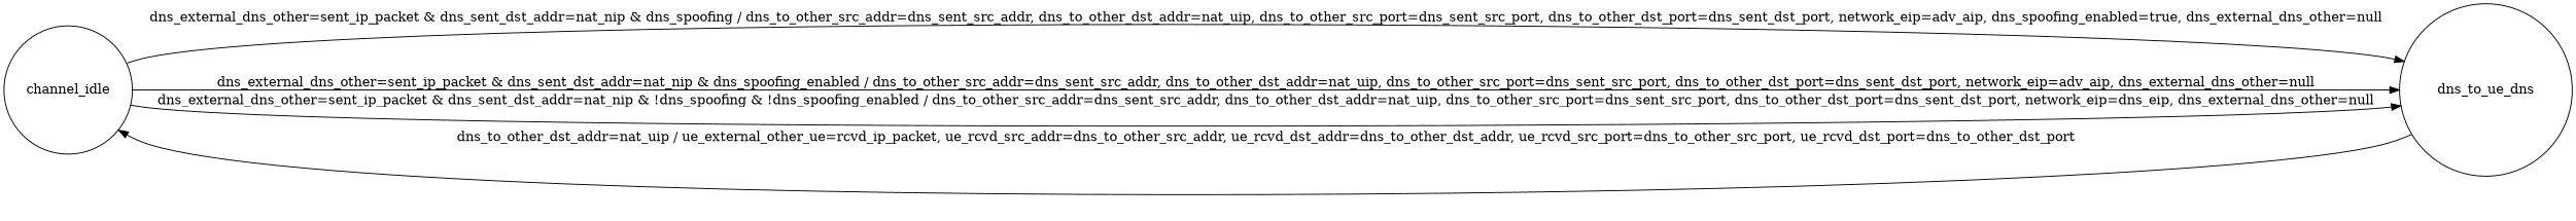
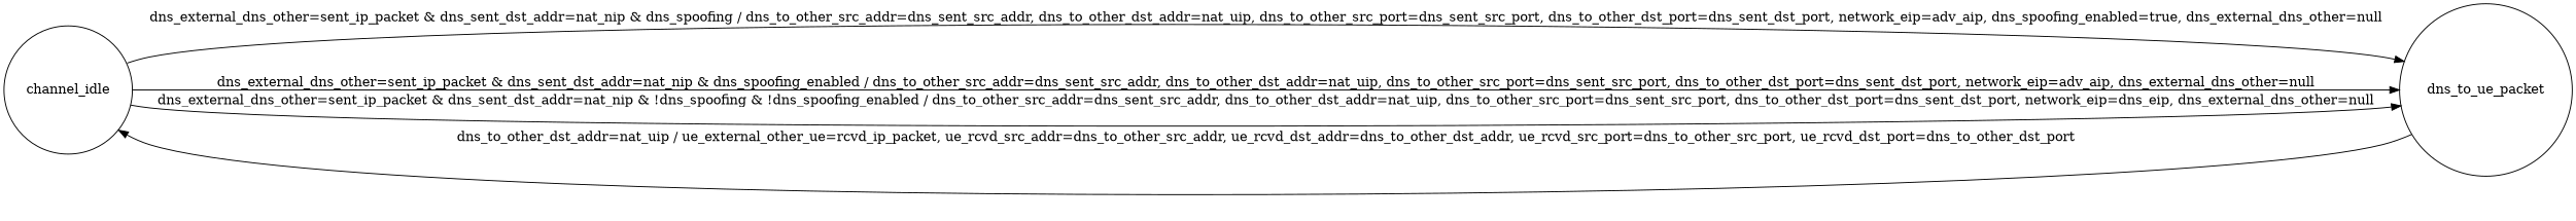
  digraph {
    rankdir=LR
    node [shape=circle]
    n1 [label=channel_idle]
-   n2 [label=dns_to_ue_dns]
+   n2 [label=dns_to_ue_packet]
    n1 -> n2 [label="dns_external_dns_other=sent_ip_packet & dns_sent_dst_addr=nat_nip & dns_spoofing / dns_to_other_src_addr=dns_sent_src_addr, dns_to_other_dst_addr=nat_uip, dns_to_other_src_port=dns_sent_src_port, dns_to_other_dst_port=dns_sent_dst_port, network_eip=adv_aip, dns_spoofing_enabled=true, dns_external_dns_other=null"]
    n1 -> n2 [label="dns_external_dns_other=sent_ip_packet & dns_sent_dst_addr=nat_nip & dns_spoofing_enabled / dns_to_other_src_addr=dns_sent_src_addr, dns_to_other_dst_addr=nat_uip, dns_to_other_src_port=dns_sent_src_port, dns_to_other_dst_port=dns_sent_dst_port, network_eip=adv_aip, dns_external_dns_other=null"]
    n1 -> n2 [label="dns_external_dns_other=sent_ip_packet & dns_sent_dst_addr=nat_nip & !dns_spoofing & !dns_spoofing_enabled / dns_to_other_src_addr=dns_sent_src_addr, dns_to_other_dst_addr=nat_uip, dns_to_other_src_port=dns_sent_src_port, dns_to_other_dst_port=dns_sent_dst_port, network_eip=dns_eip, dns_external_dns_other=null"]
    n2 -> n1 [label="dns_to_other_dst_addr=nat_uip / ue_external_other_ue=rcvd_ip_packet, ue_rcvd_src_addr=dns_to_other_src_addr, ue_rcvd_dst_addr=dns_to_other_dst_addr, ue_rcvd_src_port=dns_to_other_src_port, ue_rcvd_dst_port=dns_to_other_dst_port"]
  }
